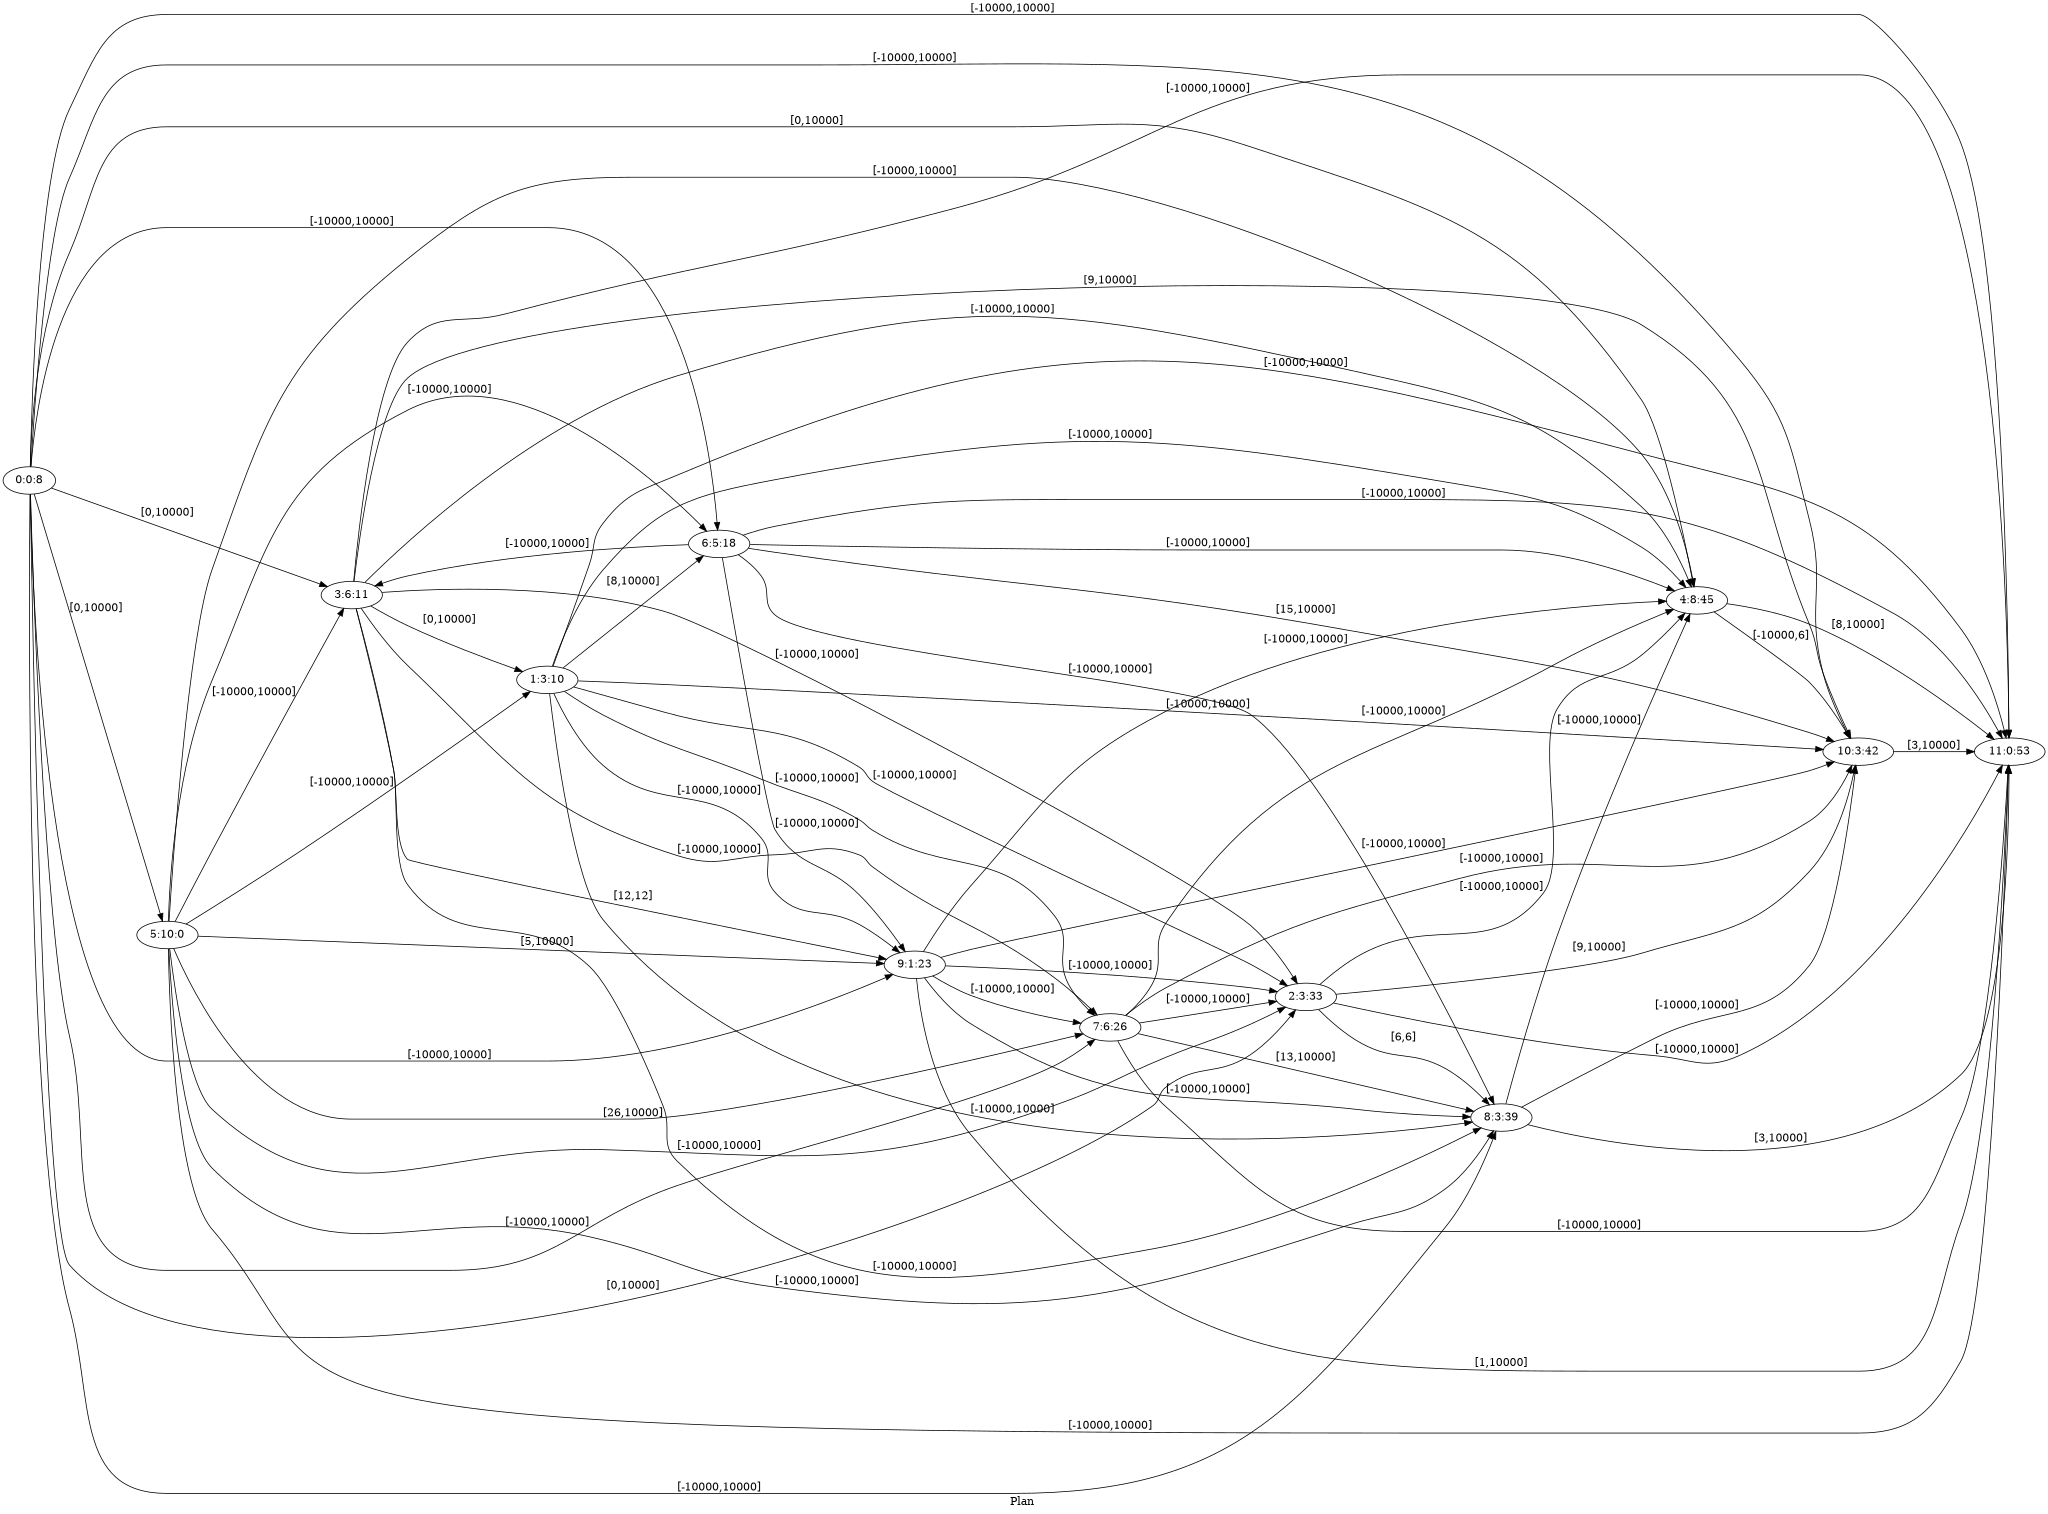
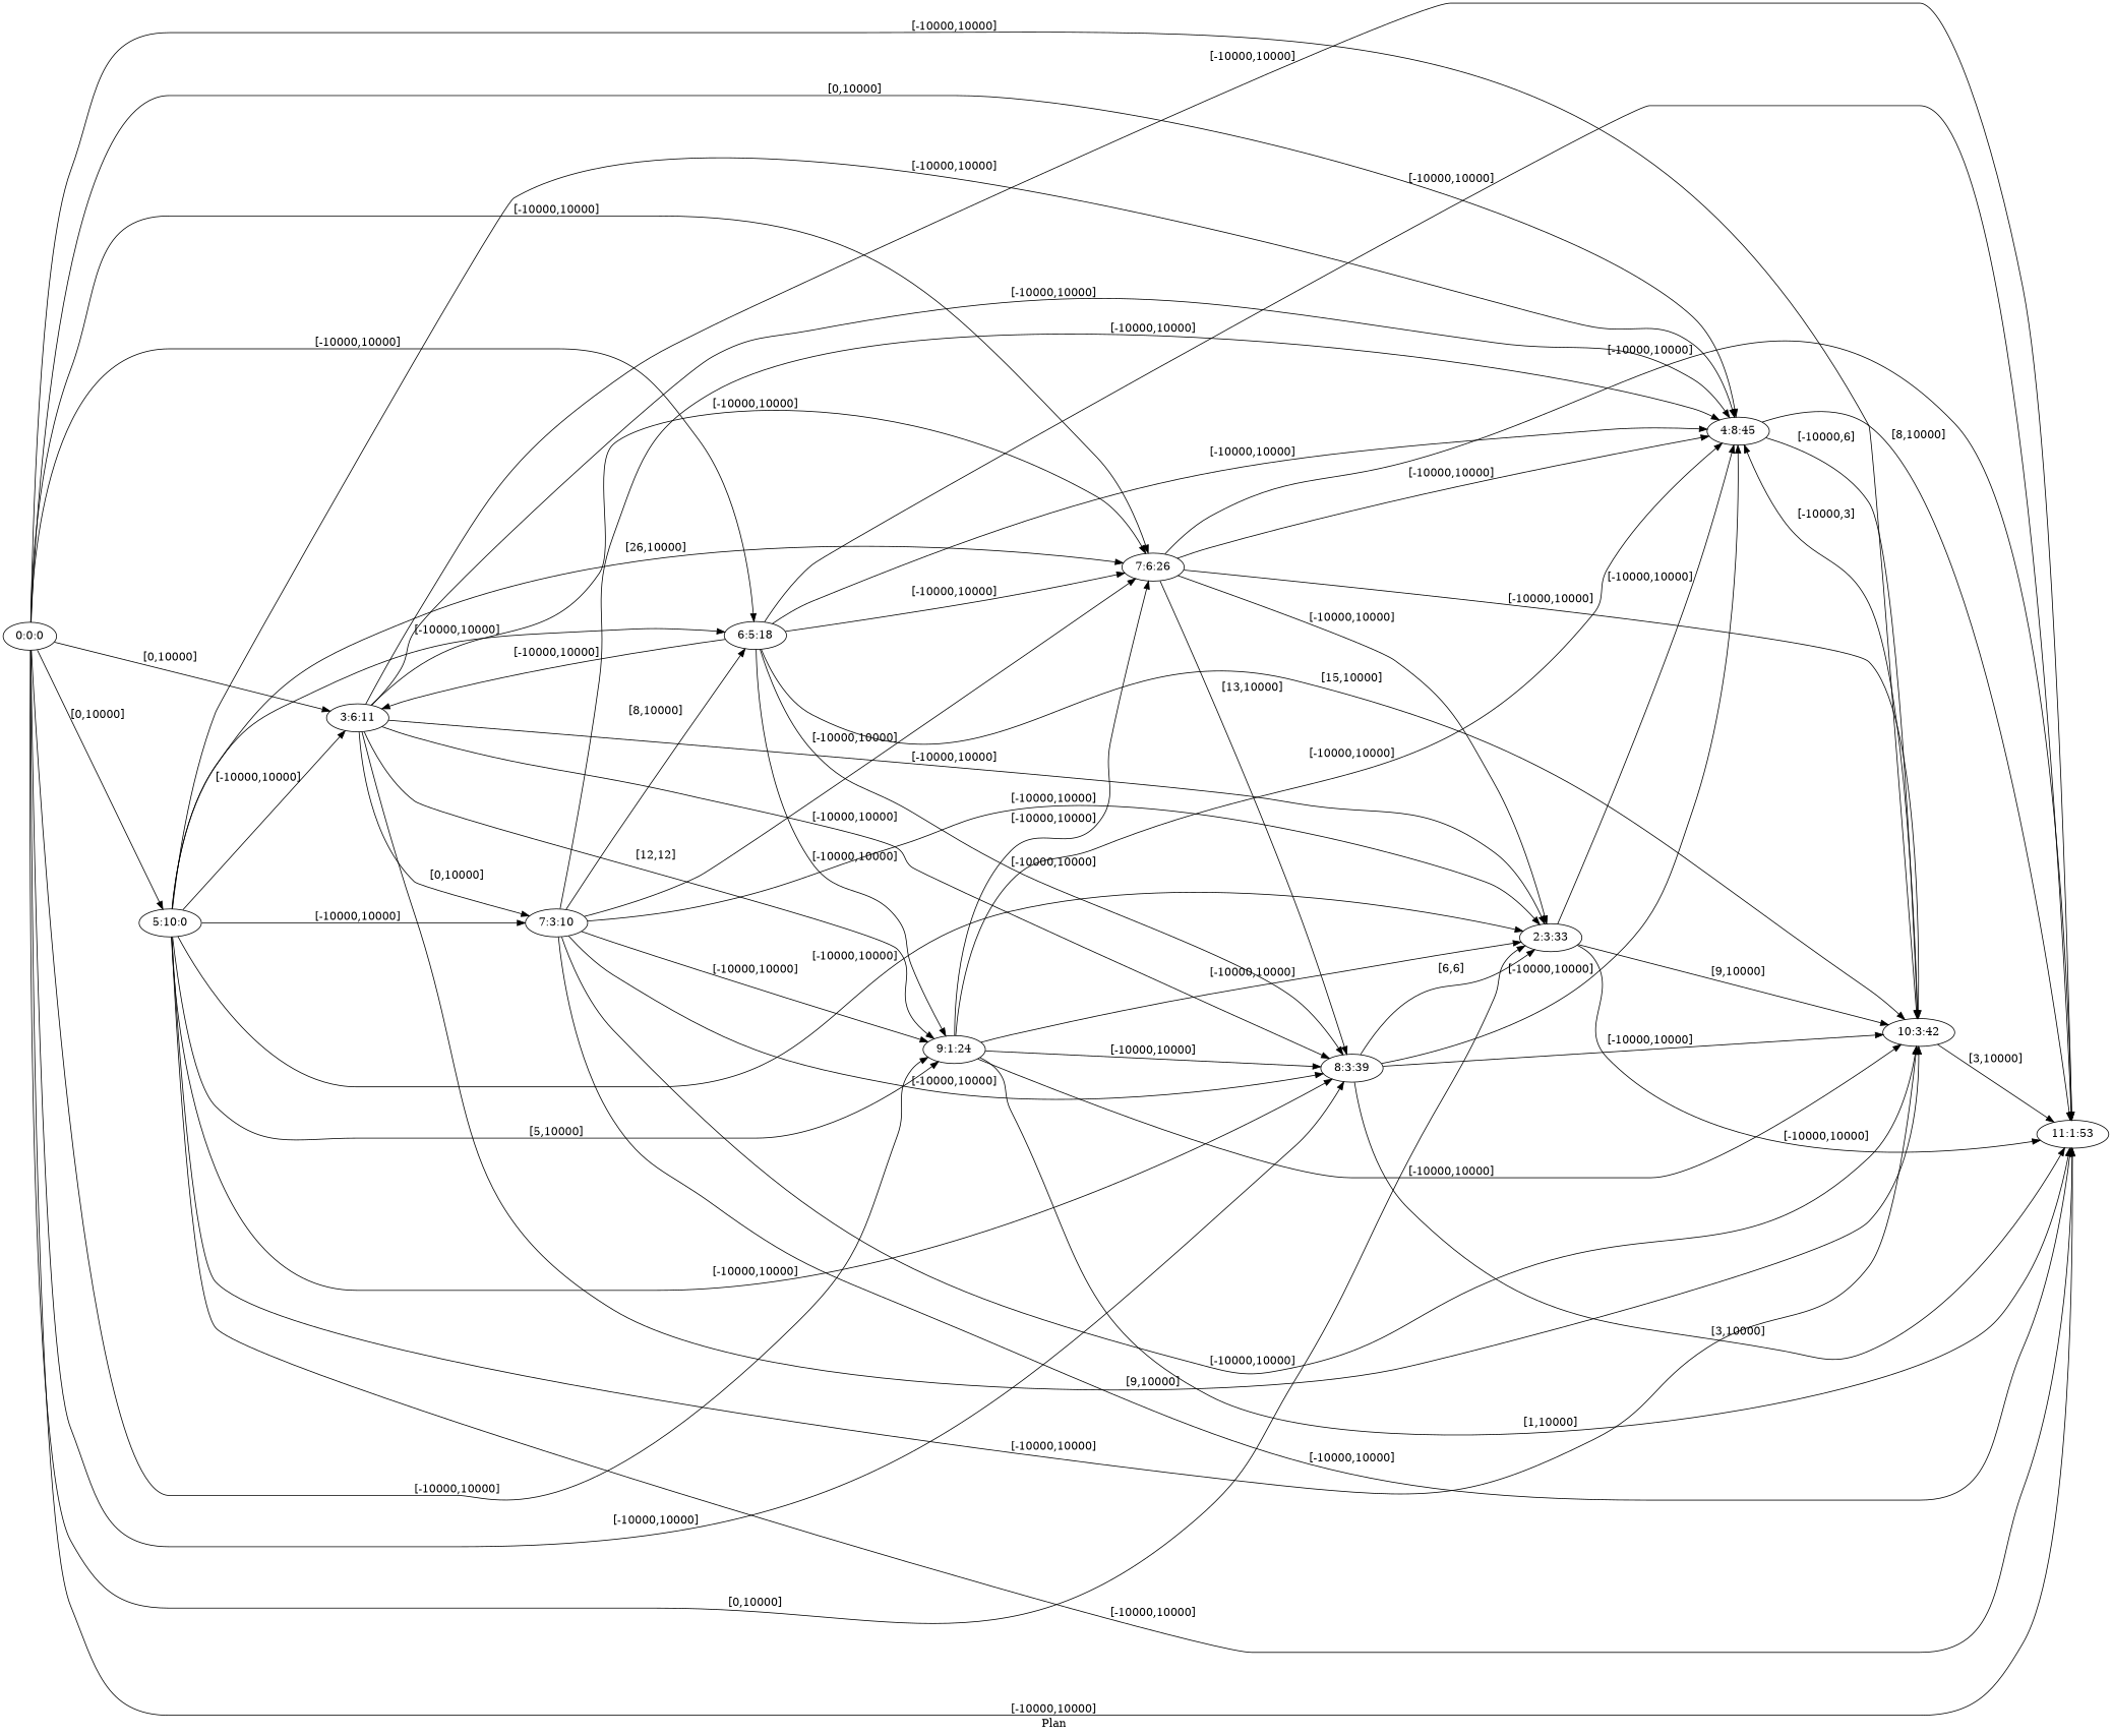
  digraph {
    fldt=0.656535
    label="Plan "
    nodesep=.45
    rankdir=LR
-   "0:0:0" [label="0:0:8"]
+   "0:0:0"
    "2:3:33"
    "3:6:11"
    "4:8:45"
    "5:10:0"
    "6:5:18"
    "7:6:26"
    "8:3:39"
-   "9:1:23"
+   "9:1:23" [label="9:1:24"]
    "10:3:42"
-   "11:0:53"
-   "1:3:10"
+   "11:0:53" [label="11:1:53"]
+   "1:3:10" [label="7:3:10"]
    "0:0:0" -> "2:3:33" [label="[0,10000]"]
    "0:0:0" -> "3:6:11" [label="[0,10000]"]
    "0:0:0" -> "4:8:45" [label="[0,10000]"]
    "0:0:0" -> "5:10:0" [label="[0,10000]"]
    "0:0:0" -> "6:5:18" [label="[-10000,10000]"]
    "0:0:0" -> "7:6:26" [label="[-10000,10000]"]
    "0:0:0" -> "8:3:39" [label="[-10000,10000]"]
    "0:0:0" -> "9:1:23" [label="[-10000,10000]"]
    "0:0:0" -> "10:3:42" [label="[-10000,10000]"]
    "0:0:0" -> "11:0:53" [label="[-10000,10000]"]
    "2:3:33" -> "4:8:45" [label="[-10000,10000]"]
-   "2:3:33" -> "8:3:39" [label="[6,6]"]
+   "8:3:39" -> "2:3:33" [label="[6,6]"]
    "2:3:33" -> "10:3:42" [label="[9,10000]"]
    "2:3:33" -> "11:0:53" [label="[-10000,10000]"]
    "3:6:11" -> "2:3:33" [label="[-10000,10000]"]
    "3:6:11" -> "4:8:45" [label="[-10000,10000]"]
    "3:6:11" -> "7:6:26" [label="[-10000,10000]"]
    "3:6:11" -> "8:3:39" [label="[-10000,10000]"]
    "3:6:11" -> "9:1:23" [label="[12,12]"]
    "3:6:11" -> "10:3:42" [label="[9,10000]"]
    "3:6:11" -> "11:0:53" [label="[-10000,10000]"]
    "3:6:11" -> "1:3:10" [label="[0,10000]"]
    "4:8:45" -> "10:3:42" [label="[-10000,6]"]
    "4:8:45" -> "11:0:53" [label="[8,10000]"]
    "5:10:0" -> "2:3:33" [label="[-10000,10000]"]
    "5:10:0" -> "3:6:11" [label="[-10000,10000]"]
    "5:10:0" -> "4:8:45" [label="[-10000,10000]"]
    "5:10:0" -> "6:5:18" [label="[-10000,10000]"]
    "5:10:0" -> "7:6:26" [label="[26,10000]"]
    "5:10:0" -> "8:3:39" [label="[-10000,10000]"]
    "5:10:0" -> "9:1:23" [label="[5,10000]"]
+   "5:10:0" -> "10:3:42" [label="[-10000,10000]"]
    "5:10:0" -> "11:0:53" [label="[-10000,10000]"]
    "5:10:0" -> "1:3:10" [label="[-10000,10000]"]
    "6:5:18" -> "3:6:11" [label="[-10000,10000]"]
    "6:5:18" -> "4:8:45" [label="[-10000,10000]"]
+   "6:5:18" -> "7:6:26" [label="[-10000,10000]"]
    "6:5:18" -> "8:3:39" [label="[-10000,10000]"]
    "6:5:18" -> "9:1:23" [label="[-10000,10000]"]
    "6:5:18" -> "10:3:42" [label="[15,10000]"]
    "6:5:18" -> "11:0:53" [label="[-10000,10000]"]
    "7:6:26" -> "2:3:33" [label="[-10000,10000]"]
    "7:6:26" -> "4:8:45" [label="[-10000,10000]"]
    "7:6:26" -> "8:3:39" [label="[13,10000]"]
    "7:6:26" -> "10:3:42" [label="[-10000,10000]"]
    "7:6:26" -> "11:0:53" [label="[-10000,10000]"]
    "8:3:39" -> "4:8:45" [label="[-10000,10000]"]
    "8:3:39" -> "10:3:42" [label="[-10000,10000]"]
    "8:3:39" -> "11:0:53" [label="[3,10000]"]
    "9:1:23" -> "2:3:33" [label="[-10000,10000]"]
    "9:1:23" -> "4:8:45" [label="[-10000,10000]"]
    "9:1:23" -> "7:6:26" [label="[-10000,10000]"]
    "9:1:23" -> "8:3:39" [label="[-10000,10000]"]
    "9:1:23" -> "10:3:42" [label="[-10000,10000]"]
    "9:1:23" -> "11:0:53" [label="[1,10000]"]
+   "10:3:42" -> "4:8:45" [label="[-10000,3]"]
    "10:3:42" -> "11:0:53" [label="[3,10000]"]
    "1:3:10" -> "2:3:33" [label="[-10000,10000]"]
    "1:3:10" -> "4:8:45" [label="[-10000,10000]"]
    "1:3:10" -> "6:5:18" [label="[8,10000]"]
    "1:3:10" -> "7:6:26" [label="[-10000,10000]"]
    "1:3:10" -> "8:3:39" [label="[-10000,10000]"]
    "1:3:10" -> "9:1:23" [label="[-10000,10000]"]
    "1:3:10" -> "10:3:42" [label="[-10000,10000]"]
    "1:3:10" -> "11:0:53" [label="[-10000,10000]"]
  }
